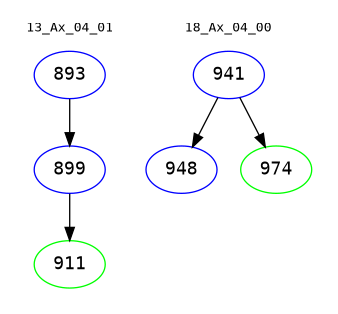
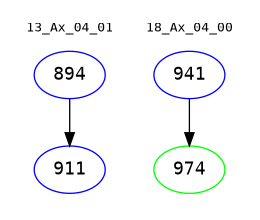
  digraph {
    fontname="DejaVu Sans Mono"
    node [color=blue fontname="DejaVu Sans Mono"]
    edge [color=black fontname="DejaVu Sans Mono"]
-   n1 [label=893]
-   n2 [label=899]
-   n3 [color=green label=911]
+   n2 [label=894]
+   n3 [label=911]
    n4 [label=941]
-   n5 [label=948]
    n6 [color=green label=974]
    subgraph cluster_1 {
      color=white
      fontsize=10
      label="13_Ax_04_01"
-     n1
      n2
      n3
    }
    subgraph cluster_2 {
      color=white
      fontsize=10
      label="18_Ax_04_00"
      n4
-     n5
      n6
    }
-   n1 -> n2
    n2 -> n3
-   n4 -> n5
    n4 -> n6
  }
